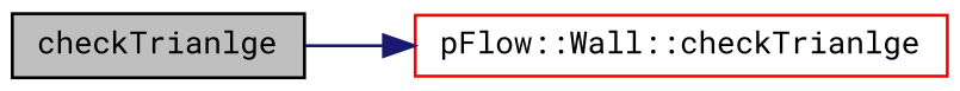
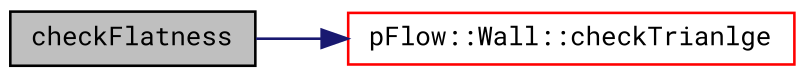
  digraph {
    rankdir=LR
    fontname="Roboto Mono"
    node [fontname="Roboto Mono" fontsize=10 shape=record style=filled]
-   n1 [color=black fillcolor=grey75 fontcolor=black height=0.2 label=checkTrianlge width=0.4]
+   n1 [color=black fillcolor=grey75 fontcolor=black height=0.2 label=checkFlatness width=0.4]
    n2 [color=red fillcolor=white height=0.2 label="pFlow::Wall::checkTrianlge" width=0.4]
    n1 -> n2 [color=midnightblue fontname="Roboto Mono" fontsize=10 labelfontname=Helvetica labelfontsize=10 style=solid]
  }
